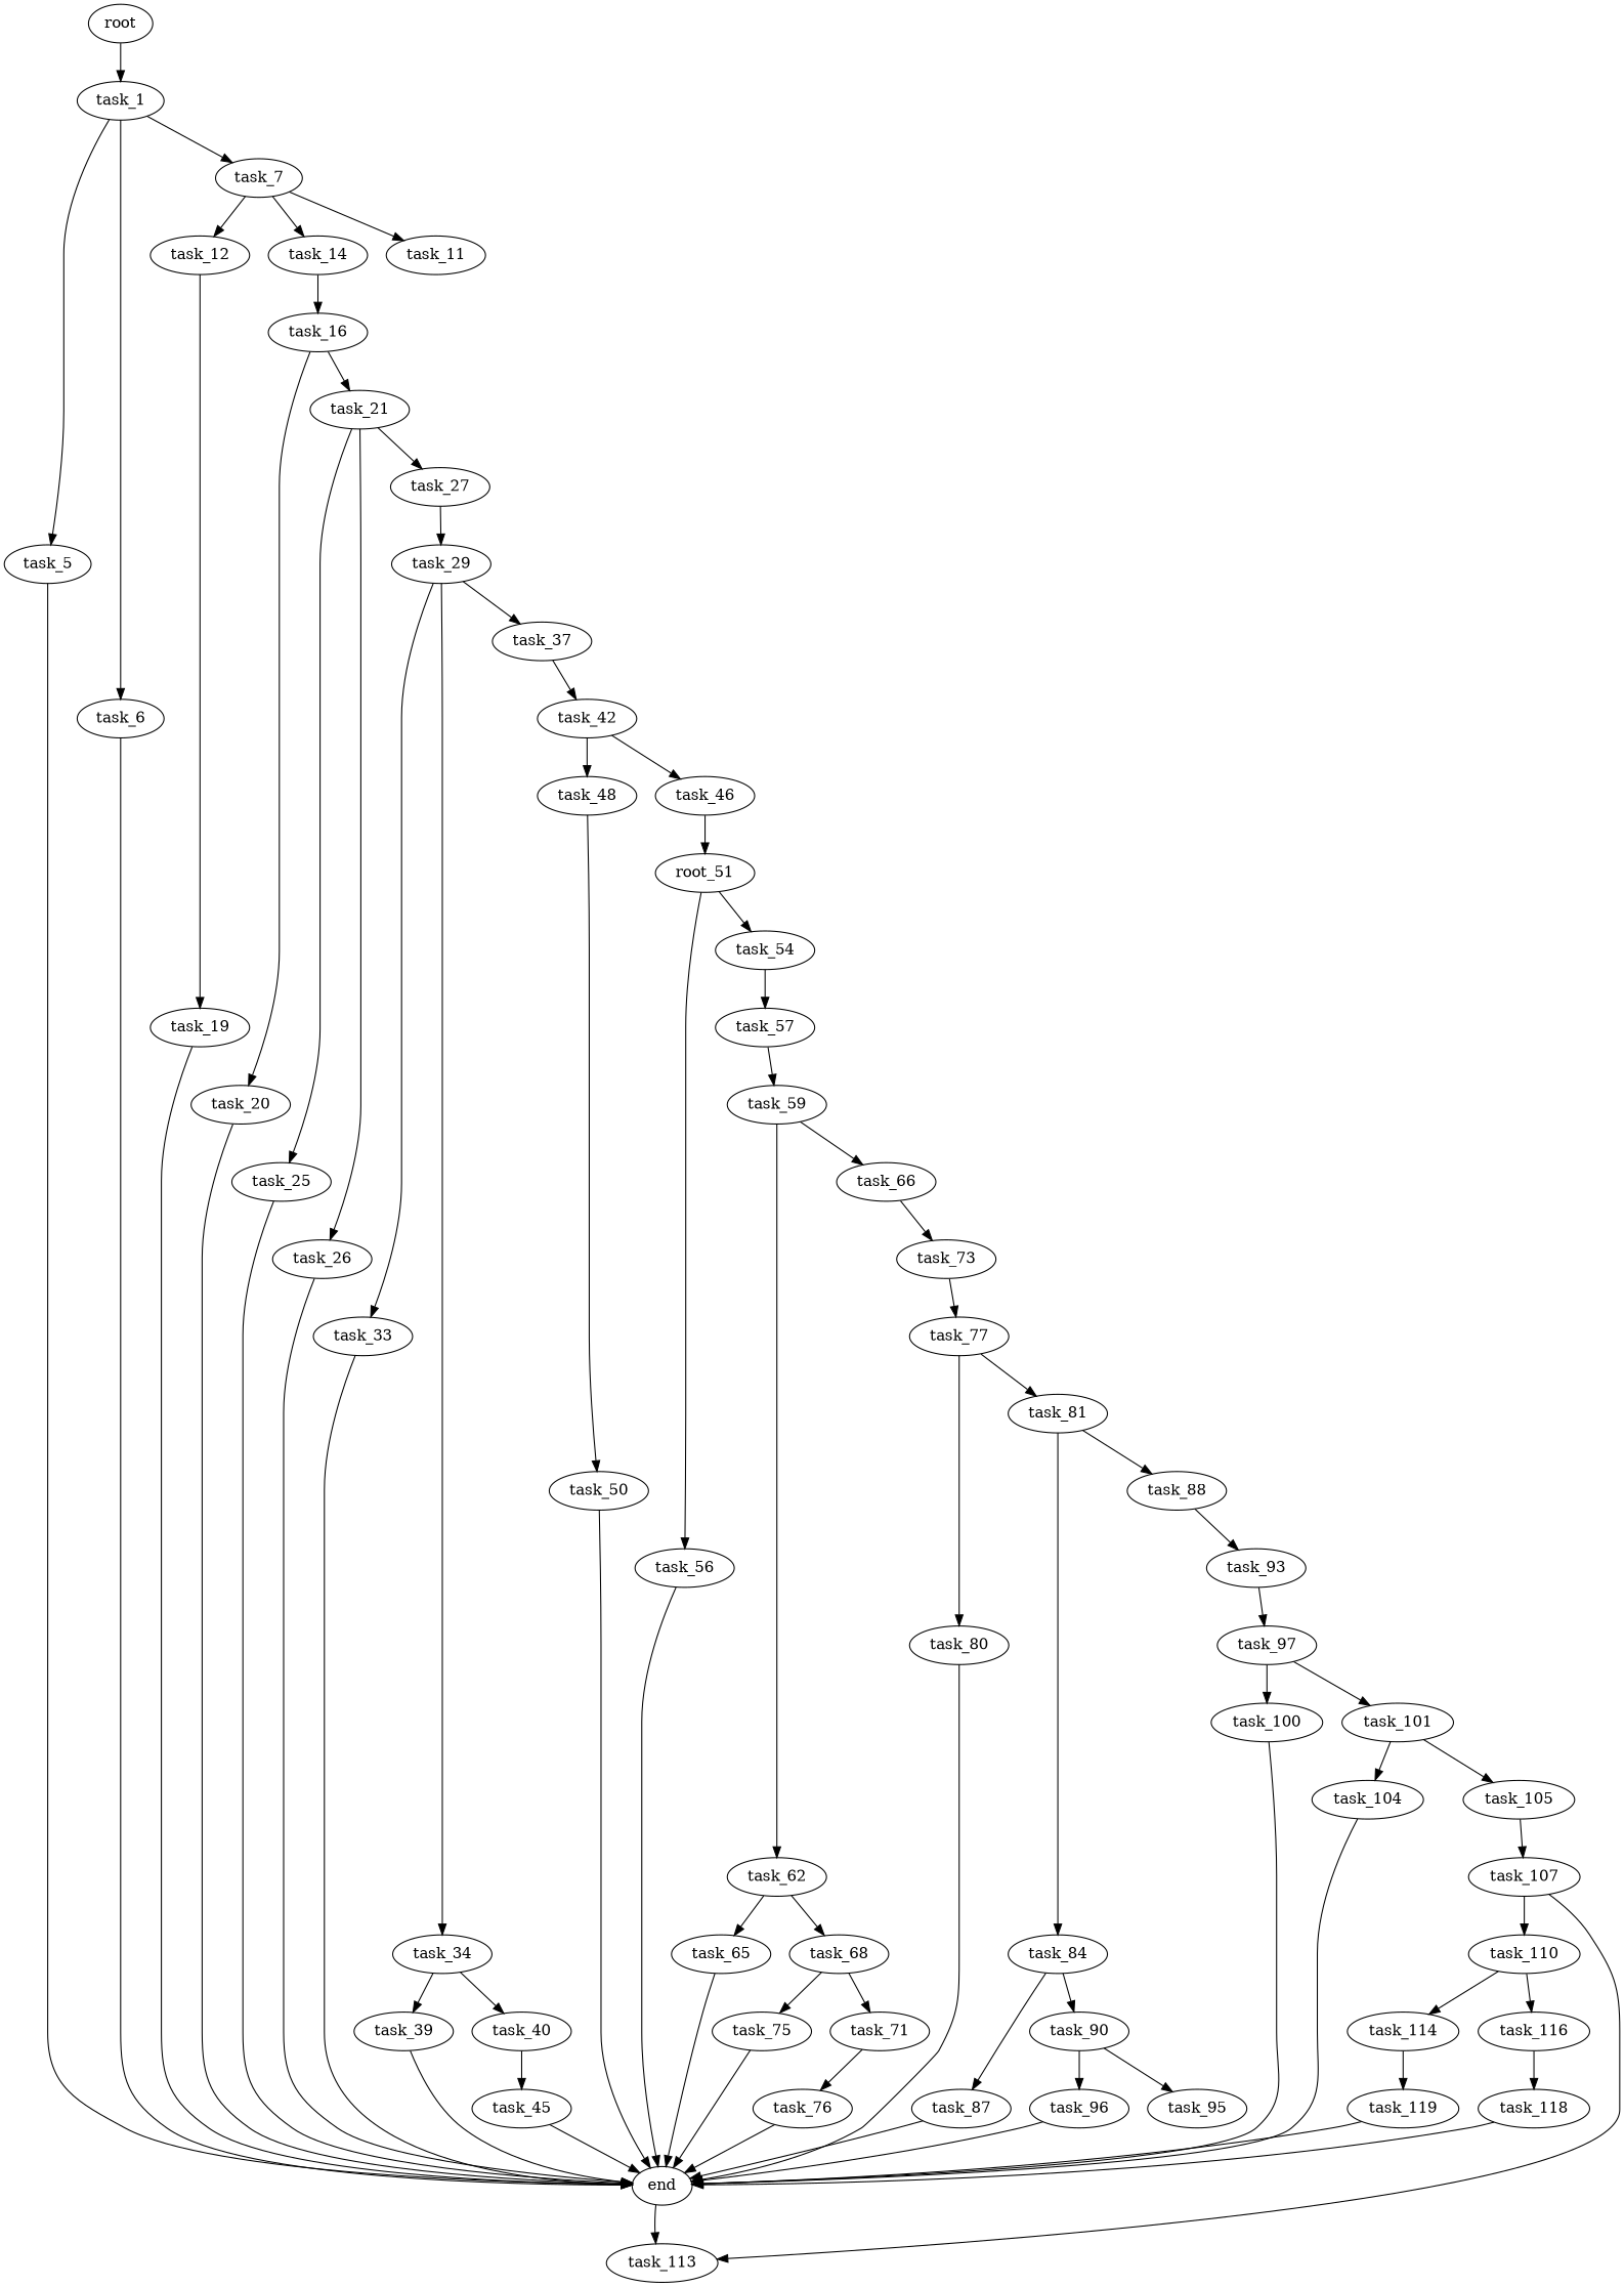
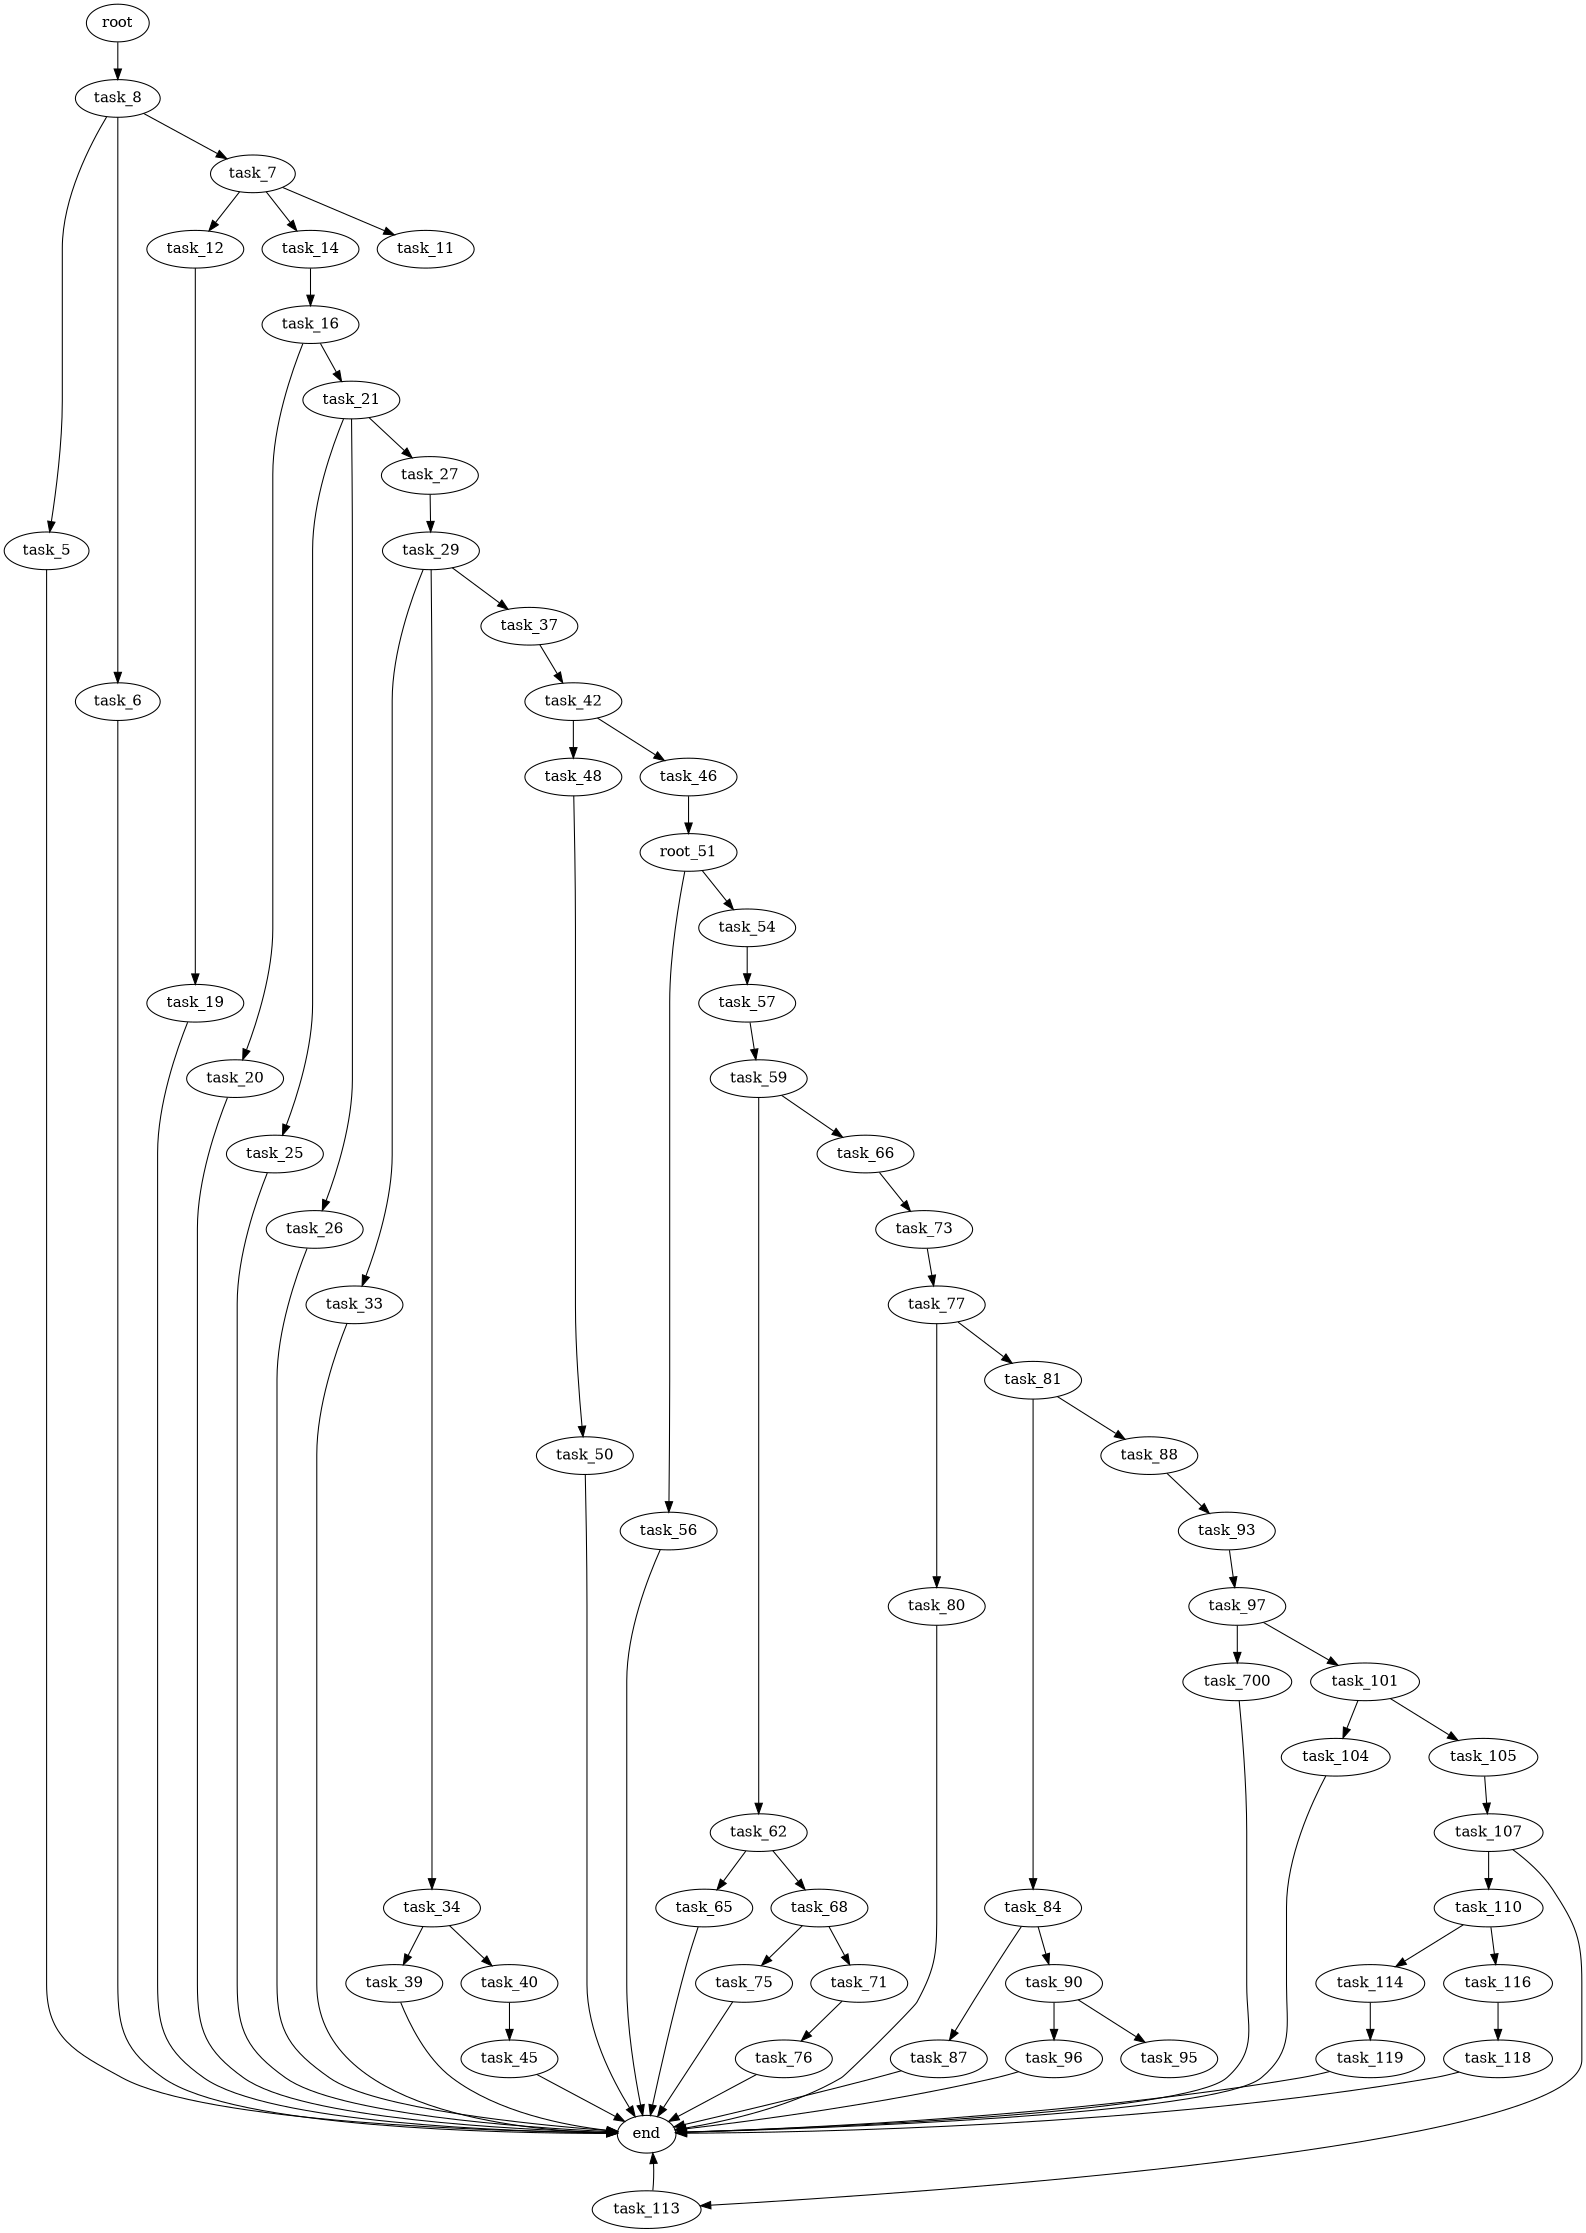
  digraph {
    root
-   task_1
+   task_1 [label=task_8]
    task_5
    task_6
    task_7
    end
    task_11
    task_12
    task_14
    task_19
    task_16
    task_20
    task_21
    task_25
    task_26
    task_27
    task_29
    task_33
    task_34
    task_37
    task_39
    task_40
    task_42
    task_45
    task_46
    task_48
    n27 [label=root_51]
    task_50
    task_54
    task_56
    task_57
    task_59
    task_62
    task_66
    task_65
    task_68
    task_73
    task_71
    task_75
    task_77
    task_76
    task_80
    task_81
    task_84
    task_88
    task_87
    task_90
    task_93
    task_95
    task_96
    task_97
-   task_100
+   task_100 [label=task_700]
    task_101
    task_104
    task_105
    task_107
    task_110
    task_113
    task_114
    task_116
    task_119
    task_118
    root -> task_1
    task_1 -> task_5
    task_1 -> task_6
    task_1 -> task_7
    task_5 -> end
    task_6 -> end
    task_7 -> task_11
    task_7 -> task_12
    task_7 -> task_14
    task_12 -> task_19
    task_14 -> task_16
    task_19 -> end
    task_16 -> task_20
    task_16 -> task_21
    task_20 -> end
    task_21 -> task_25
    task_21 -> task_26
    task_21 -> task_27
    task_25 -> end
    task_26 -> end
    task_27 -> task_29
    task_29 -> task_33
    task_29 -> task_34
    task_29 -> task_37
    task_33 -> end
    task_34 -> task_39
    task_34 -> task_40
    task_37 -> task_42
    task_39 -> end
    task_40 -> task_45
    task_42 -> task_46
    task_42 -> task_48
    task_45 -> end
    task_46 -> n27
    task_48 -> task_50
    n27 -> task_54
    n27 -> task_56
    task_50 -> end
    task_54 -> task_57
    task_56 -> end
    task_57 -> task_59
    task_59 -> task_62
    task_59 -> task_66
    task_62 -> task_65
    task_62 -> task_68
    task_66 -> task_73
    task_65 -> end
    task_68 -> task_71
    task_68 -> task_75
    task_73 -> task_77
    task_71 -> task_76
    task_75 -> end
    task_77 -> task_80
    task_77 -> task_81
    task_76 -> end
    task_80 -> end
    task_81 -> task_84
    task_81 -> task_88
    task_84 -> task_87
    task_84 -> task_90
    task_88 -> task_93
    task_87 -> end
    task_90 -> task_95
    task_90 -> task_96
    task_93 -> task_97
    task_96 -> end
    task_97 -> task_100
    task_97 -> task_101
    task_100 -> end
    task_101 -> task_104
    task_101 -> task_105
    task_104 -> end
    task_105 -> task_107
    task_107 -> task_110
    task_107 -> task_113
    task_110 -> task_114
    task_110 -> task_116
-   end -> task_113
+   task_113 -> end
    task_114 -> task_119
    task_116 -> task_118
    task_119 -> end
    task_118 -> end
  }
